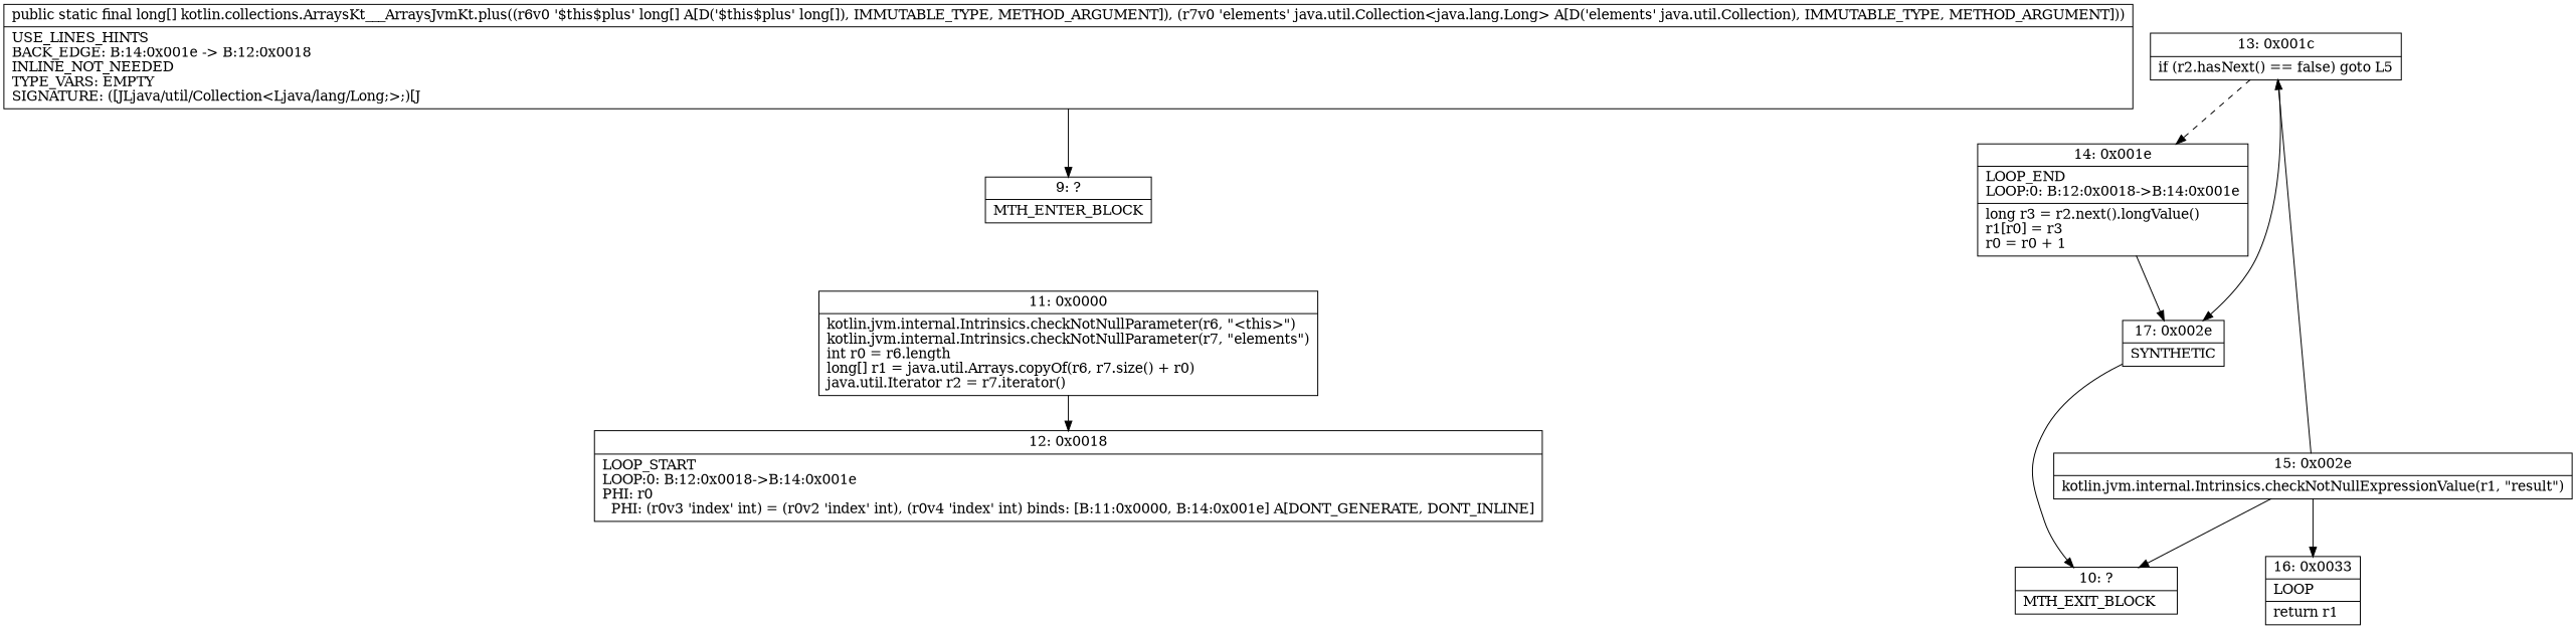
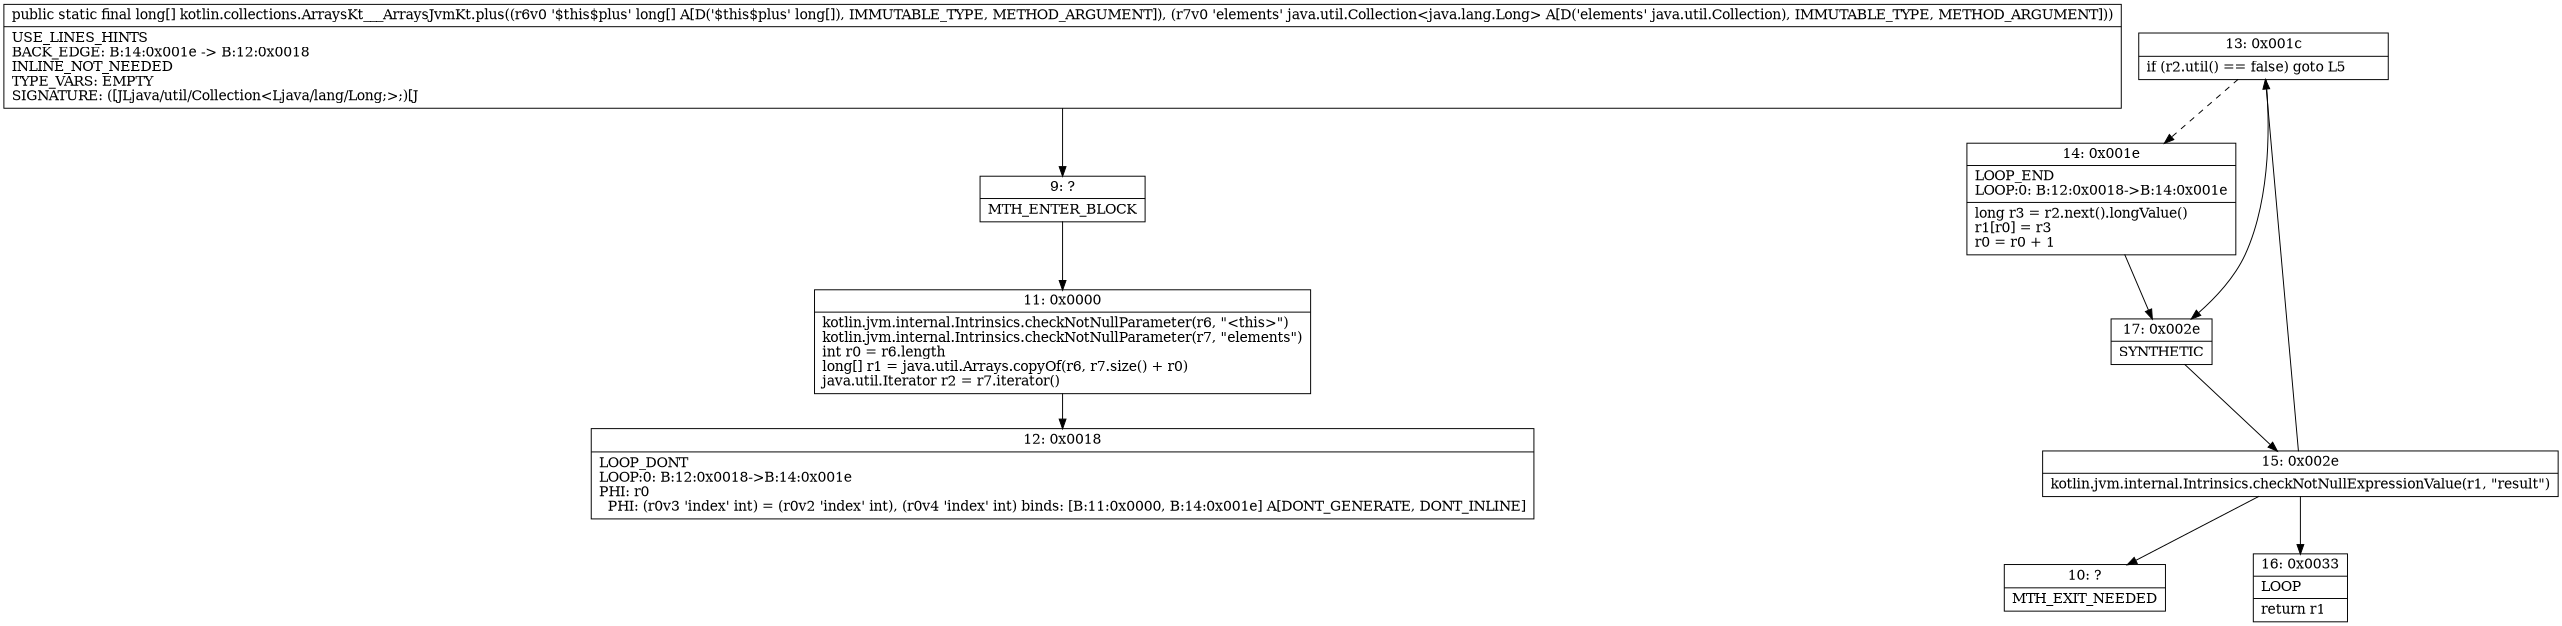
  digraph {
    node [shape=record]
    n1 [label="{9\:\ ?|MTH_ENTER_BLOCK\l}"]
    n2 [label="{11\:\ 0x0000|kotlin.jvm.internal.Intrinsics.checkNotNullParameter(r6, \"\<this\>\")\lkotlin.jvm.internal.Intrinsics.checkNotNullParameter(r7, \"elements\")\lint r0 = r6.length\llong[] r1 = java.util.Arrays.copyOf(r6, r7.size() + r0)\ljava.util.Iterator r2 = r7.iterator()\l}"]
-   n3 [label="{12\:\ 0x0018|LOOP_START\lLOOP:0: B:12:0x0018\-\>B:14:0x001e\lPHI: r0 \l  PHI: (r0v3 'index' int) = (r0v2 'index' int), (r0v4 'index' int) binds: [B:11:0x0000, B:14:0x001e] A[DONT_GENERATE, DONT_INLINE]\l}"]
-   n4 [label="{13\:\ 0x001c|if (r2.hasNext() == false) goto L5\l}"]
+   n3 [label="{12\:\ 0x0018|LOOP_DONT\lLOOP:0: B:12:0x0018\-\>B:14:0x001e\lPHI: r0 \l  PHI: (r0v3 'index' int) = (r0v2 'index' int), (r0v4 'index' int) binds: [B:11:0x0000, B:14:0x001e] A[DONT_GENERATE, DONT_INLINE]\l}"]
+   n4 [label="{13\:\ 0x001c|if (r2.util() == false) goto L5\l}"]
    n5 [label="{14\:\ 0x001e|LOOP_END\lLOOP:0: B:12:0x0018\-\>B:14:0x001e\l|long r3 = r2.next().longValue()\lr1[r0] = r3\lr0 = r0 + 1\l}"]
    n6 [label="{17\:\ 0x002e|SYNTHETIC\l}"]
    n7 [label="{15\:\ 0x002e|kotlin.jvm.internal.Intrinsics.checkNotNullExpressionValue(r1, \"result\")\l}"]
    n8 [label="{16\:\ 0x0033|LOOP\l|return r1\l}"]
-   n9 [label="{10\:\ ?|MTH_EXIT_BLOCK\l}"]
+   n9 [label="{10\:\ ?|MTH_EXIT_NEEDED\l}"]
    n10 [label="{public static final long[] kotlin.collections.ArraysKt___ArraysJvmKt.plus((r6v0 '$this$plus' long[] A[D('$this$plus' long[]), IMMUTABLE_TYPE, METHOD_ARGUMENT]), (r7v0 'elements' java.util.Collection\<java.lang.Long\> A[D('elements' java.util.Collection), IMMUTABLE_TYPE, METHOD_ARGUMENT]))  | USE_LINES_HINTS\lBACK_EDGE: B:14:0x001e \-\> B:12:0x0018\lINLINE_NOT_NEEDED\lTYPE_VARS: EMPTY\lSIGNATURE: ([JLjava\/util\/Collection\<Ljava\/lang\/Long;\>;)[J\l}"]
+   n1 -> n2
    n2 -> n3
    n4 -> n5 [style=dashed]
    n4 -> n6
    n5 -> n6
-   n6 -> n9
+   n6 -> n7
    n7 -> n4
    n7 -> n8
    n7 -> n9
    n10 -> n1
  }
